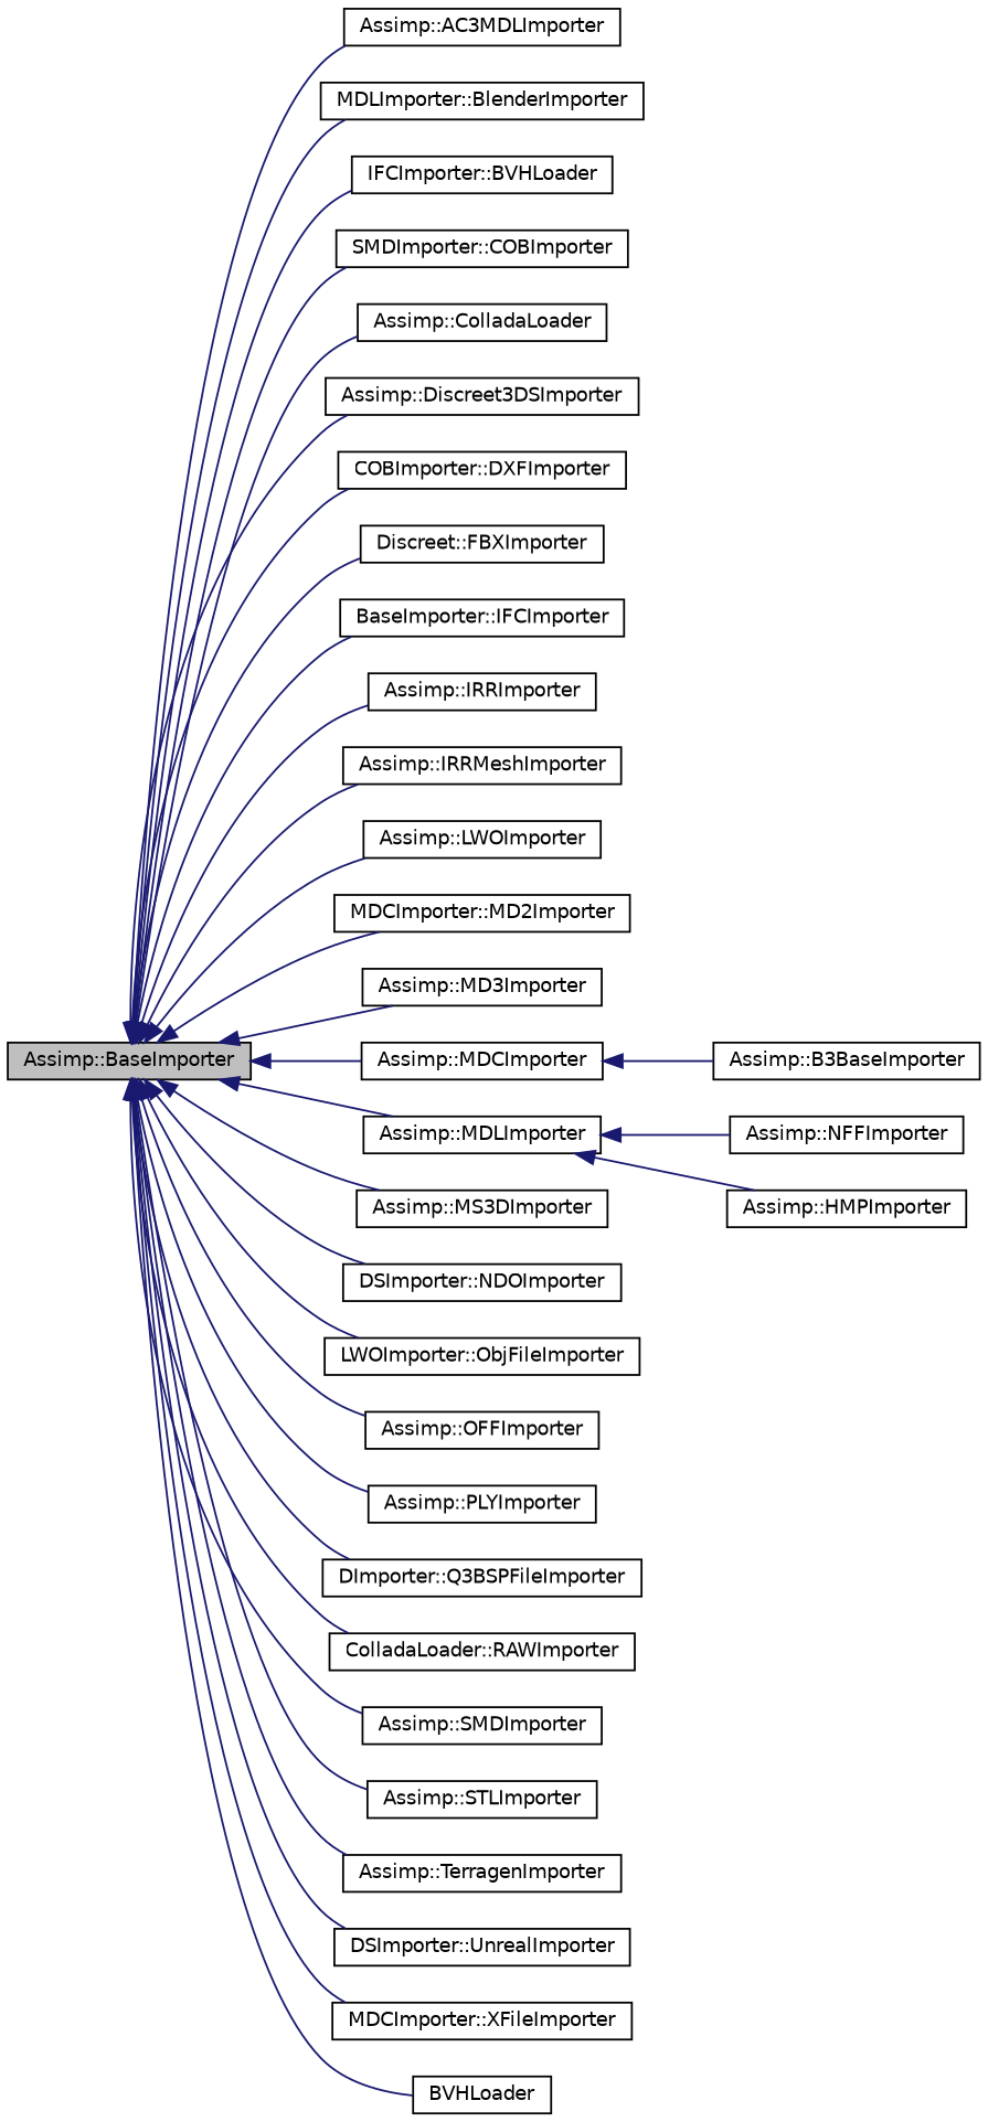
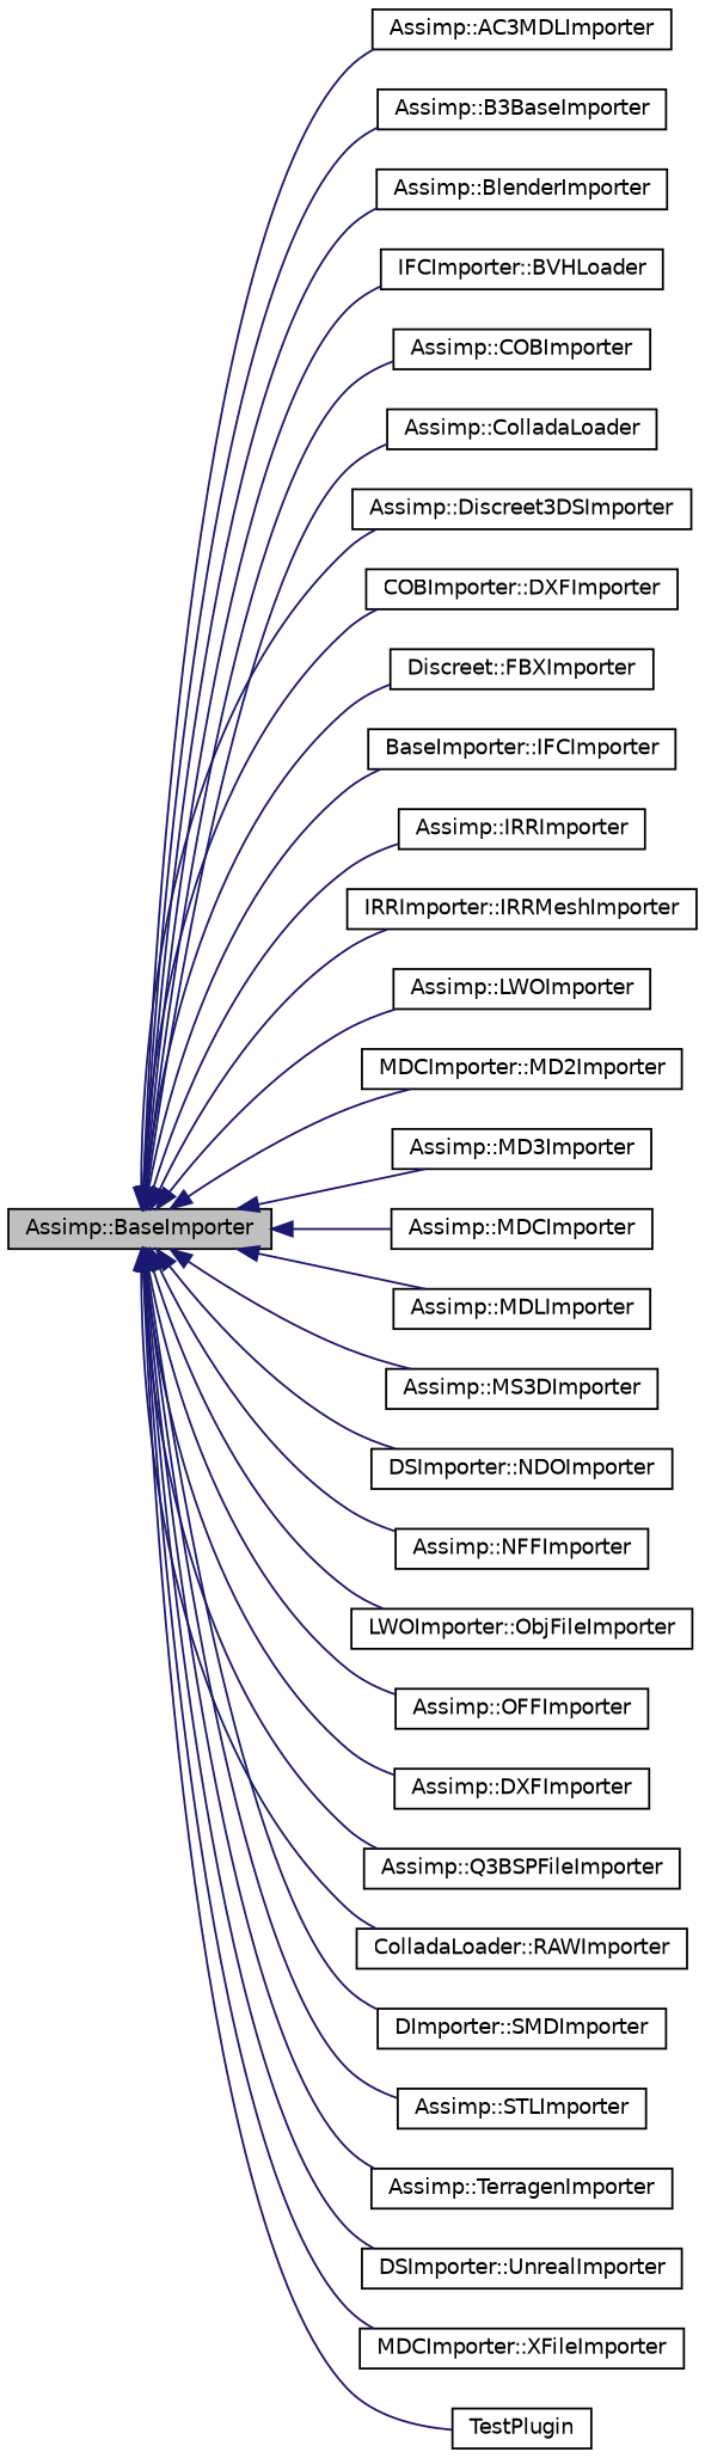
  digraph {
    rankdir=LR
    node [color=black fillcolor=white fontname=Helvetica fontsize=10 shape=record style=filled]
    edge [color=midnightblue dir=back fontname=Helvetica fontsize=10 labelfontname=Helvetica labelfontsize=10 style=solid]
    n1 [fillcolor=grey75 fontcolor=black height=0.2 label="Assimp::BaseImporter" width=0.4]
    n2 [height=0.2 label="Assimp::AC3MDLImporter" width=0.4]
    n3 [height=0.2 label="Assimp::B3BaseImporter" width=0.4]
-   n4 [height=0.2 label="MDLImporter::BlenderImporter" width=0.4]
+   n4 [height=0.2 label="Assimp::BlenderImporter" width=0.4]
    n5 [height=0.2 label="IFCImporter::BVHLoader" width=0.4]
-   n6 [height=0.2 label="SMDImporter::COBImporter" width=0.4]
+   n6 [height=0.2 label="Assimp::COBImporter" width=0.4]
    n7 [height=0.2 label="Assimp::ColladaLoader" width=0.4]
    n8 [height=0.2 label="Assimp::Discreet3DSImporter" width=0.4]
    n9 [height=0.2 label="COBImporter::DXFImporter" width=0.4]
    n10 [height=0.2 label="Discreet::FBXImporter" width=0.4]
    n11 [height=0.2 label="BaseImporter::IFCImporter" width=0.4]
    n12 [height=0.2 label="Assimp::IRRImporter" width=0.4]
-   n13 [height=0.2 label="Assimp::IRRMeshImporter" width=0.4]
+   n13 [height=0.2 label="IRRImporter::IRRMeshImporter" width=0.4]
    n14 [height=0.2 label="Assimp::LWOImporter" width=0.4]
    n15 [height=0.2 label="MDCImporter::MD2Importer" width=0.4]
    n16 [height=0.2 label="Assimp::MD3Importer" width=0.4]
    n17 [height=0.2 label="Assimp::MDCImporter" width=0.4]
    n18 [height=0.2 label="Assimp::MDLImporter" width=0.4]
    n19 [height=0.2 label="Assimp::MS3DImporter" width=0.4]
    n20 [height=0.2 label="DSImporter::NDOImporter" width=0.4]
    n21 [height=0.2 label="Assimp::NFFImporter" width=0.4]
    n22 [height=0.2 label="LWOImporter::ObjFileImporter" width=0.4]
    n23 [height=0.2 label="Assimp::OFFImporter" width=0.4]
-   n24 [height=0.2 label="Assimp::PLYImporter" width=0.4]
-   n25 [height=0.2 label="DImporter::Q3BSPFileImporter" width=0.4]
+   n24 [height=0.2 label="Assimp::DXFImporter" width=0.4]
+   n25 [height=0.2 label="Assimp::Q3BSPFileImporter" width=0.4]
    n26 [height=0.2 label="ColladaLoader::RAWImporter" width=0.4]
-   n27 [height=0.2 label="Assimp::SMDImporter" width=0.4]
+   n27 [height=0.2 label="DImporter::SMDImporter" width=0.4]
    n28 [height=0.2 label="Assimp::STLImporter" width=0.4]
    n29 [height=0.2 label="Assimp::TerragenImporter" width=0.4]
    n30 [height=0.2 label="DSImporter::UnrealImporter" width=0.4]
    n31 [height=0.2 label="MDCImporter::XFileImporter" width=0.4]
-   n32 [height=0.2 label=BVHLoader width=0.4]
-   n33 [height=0.2 label="Assimp::HMPImporter" width=0.4]
+   n32 [height=0.2 label=TestPlugin width=0.4]
    n1 -> n2
-   n17 -> n3
+   n1 -> n3
    n1 -> n4
    n1 -> n5
    n1 -> n6
    n1 -> n7
    n1 -> n8
    n1 -> n9
    n1 -> n10
    n1 -> n11
    n1 -> n12
    n1 -> n13
    n1 -> n14
    n1 -> n15
    n1 -> n16
    n1 -> n17
    n1 -> n18
    n1 -> n19
    n1 -> n20
-   n18 -> n21
+   n1 -> n21
    n1 -> n22
    n1 -> n23
    n1 -> n24
    n1 -> n25
    n1 -> n26
    n1 -> n27
    n1 -> n28
    n1 -> n29
    n1 -> n30
    n1 -> n31
    n1 -> n32
-   n18 -> n33
  }
